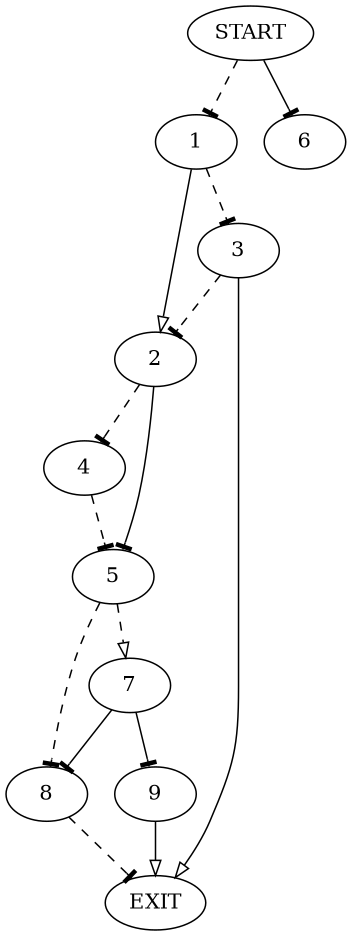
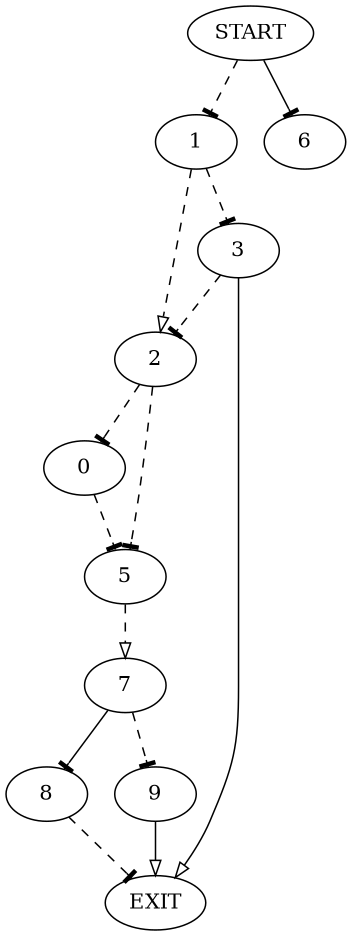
  digraph {
    edge [arrowhead=tee style=dashed]
    n1 [label=START]
    1
    6
    2
    3
    n6 [label=EXIT]
-   4
+   4 [label=0]
    5
    7
    8
    9
    n1 -> 1
    n1 -> 6 [style=solid]
-   1 -> 2 [arrowhead=onormal style=solid]
+   1 -> 2 [arrowhead=onormal]
    1 -> 3
    2 -> 4
-   2 -> 5 [style=solid]
+   2 -> 5
    3 -> 2
    3 -> n6 [arrowhead=onormal style=solid]
    4 -> 5
    5 -> 7 [arrowhead=onormal]
-   5 -> 8
    7 -> 8 [style=solid]
-   7 -> 9 [style=solid]
+   7 -> 9
    8 -> n6
    9 -> n6 [arrowhead=onormal style=solid]
  }
